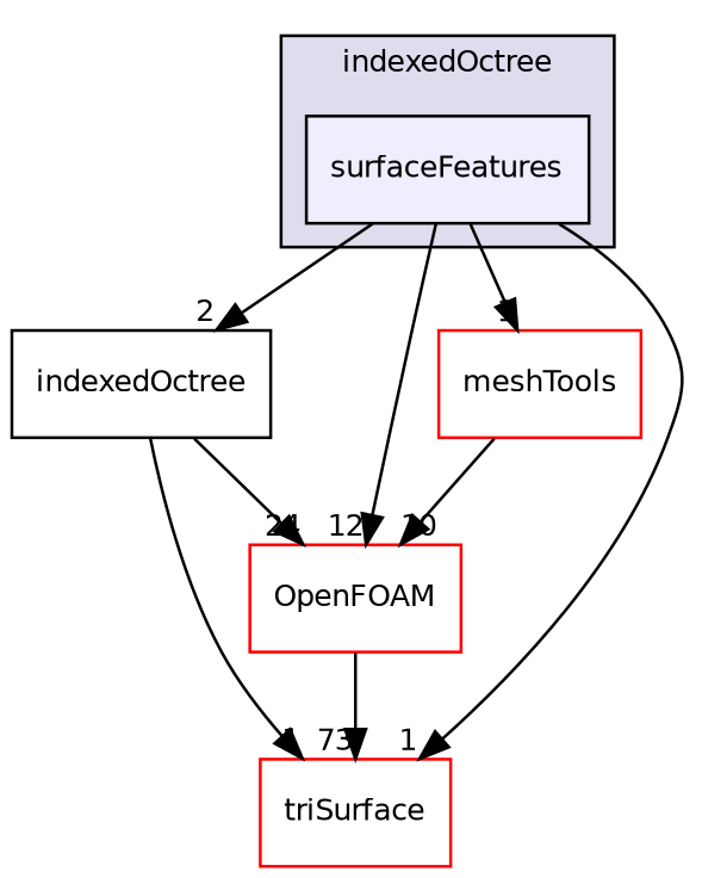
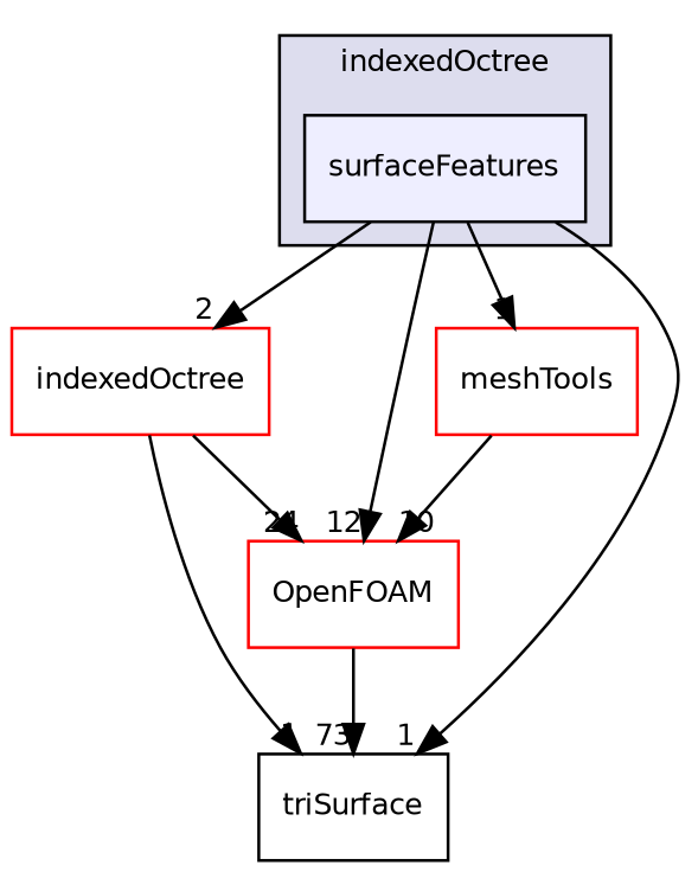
  digraph {
    compound=true
    node [fontname=Helvetica fontsize=10 shape=box color=red]
    edge [headlabel=1 labeldistance=1.5 labelfontname=Helvetica labelfontsize=10]
    n1 [fillcolor="#eeeeff" label=surfaceFeatures pencolor=black style=filled color=""]
-   n2 [label=indexedOctree color=""]
-   n3 [label=triSurface]
+   n2 [label=indexedOctree]
+   n3 [color=black label=triSurface]
    n4 [label=OpenFOAM]
    n5 [label=meshTools]
    subgraph cluster_1 {
      bgcolor="#ddddee"
      fontname=Helvetica
      fontsize=10
      label=indexedOctree
      pencolor=black
      n1
    }
    n1 -> n2 [headlabel=2]
    n1 -> n3
    n1 -> n4 [headlabel=12]
    n1 -> n5
    n2 -> n3
    n2 -> n4 [headlabel=24]
    n4 -> n3 [headlabel=73]
    n5 -> n4 [headlabel=10]
  }
